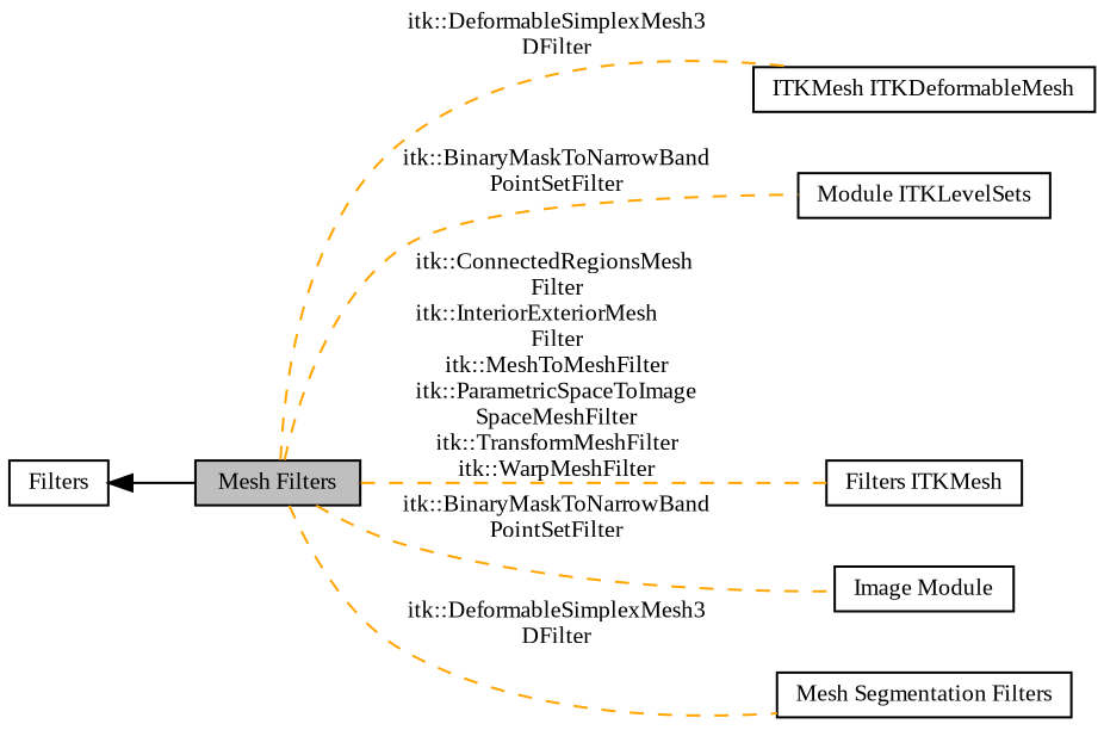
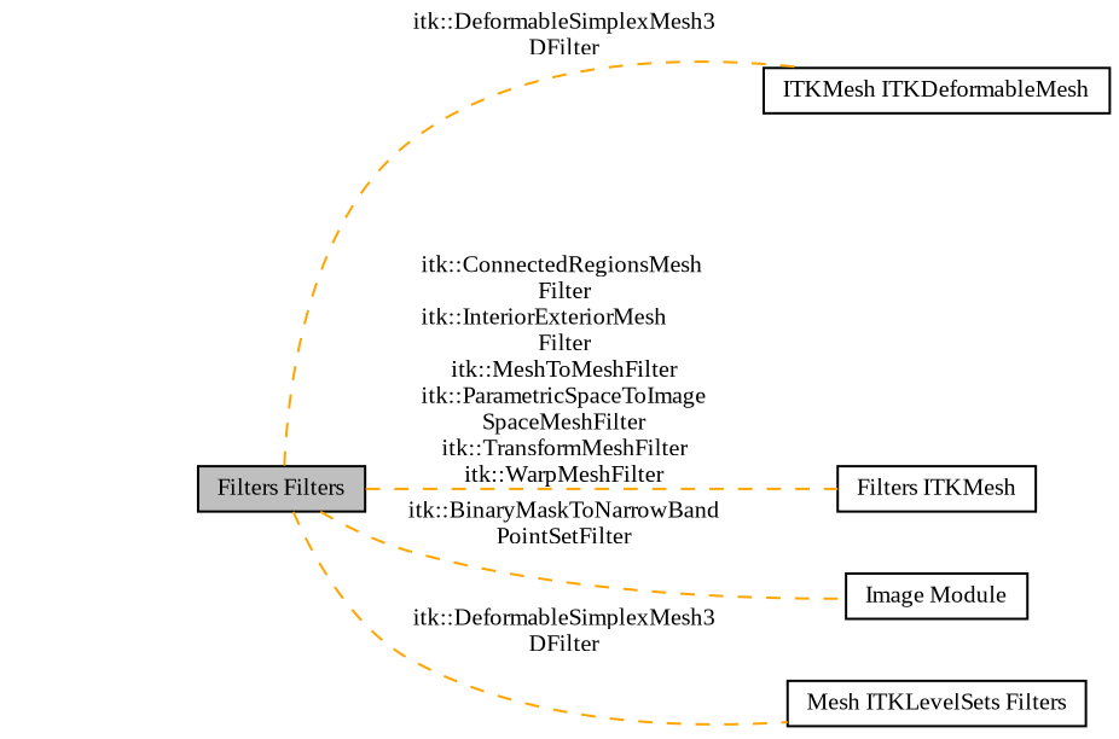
  digraph {
    fontname="Liberation Serif"
    rankdir=LR
    node [color=black fillcolor=white fontname="Liberation Serif" fontsize=10 shape=box style=filled]
    edge [dir=none fontname="Liberation Serif" fontsize=10 labelfontname=Helvetica labelfontsize=10 shape=plaintext style=dashed color=orange]
-   n1 [height=0.2 label=Filters width=0.4]
-   n2 [fillcolor=grey75 fontcolor=black height=0.2 label="Mesh Filters" width=0.4]
+   n2 [fillcolor=grey75 fontcolor=black height=0.2 label="Filters Filters" width=0.4]
    n3 [height=0.2 label="ITKMesh ITKDeformableMesh" width=0.4]
-   n4 [height=0.2 label="Module ITKLevelSets" width=0.4]
    n5 [height=0.2 label="Filters ITKMesh" width=0.4]
    n6 [height=0.2 label="Image Module" width=0.4]
-   n7 [height=0.2 label="Mesh Segmentation Filters" width=0.4]
-   n1 -> n2 [dir=back style=solid color=""]
+   n7 [height=0.2 label="Mesh ITKLevelSets Filters" width=0.4]
    n2 -> n3 [label="itk::DeformableSimplexMesh3\lDFilter"]
-   n2 -> n4 [label="itk::BinaryMaskToNarrowBand\lPointSetFilter"]
    n2 -> n5 [label="itk::ConnectedRegionsMesh\lFilter\nitk::InteriorExteriorMesh\lFilter\nitk::MeshToMeshFilter\nitk::ParametricSpaceToImage\lSpaceMeshFilter\nitk::TransformMeshFilter\nitk::WarpMeshFilter"]
    n2 -> n6 [label="itk::BinaryMaskToNarrowBand\lPointSetFilter"]
    n2 -> n7 [label="itk::DeformableSimplexMesh3\lDFilter"]
  }
